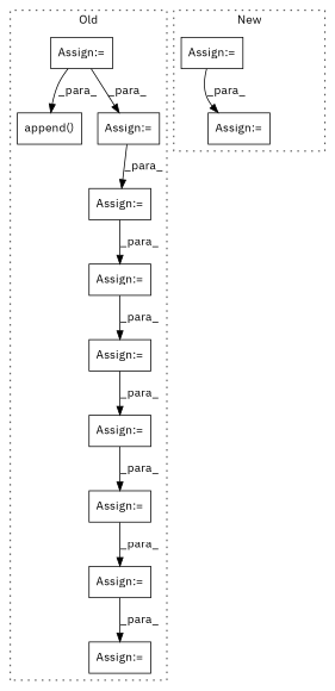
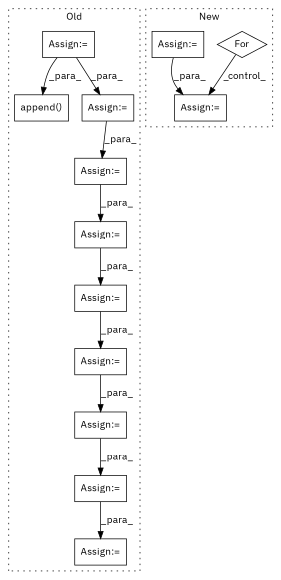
  digraph {
    fontname="IBM Plex Sans"
    node [a=68 fontname="IBM Plex Sans" l=3 shape=box]
    edge [fontname="IBM Plex Sans"]
    n1 [a=75 l="18,1" label="append()" s="4826,4847"]
    n2 [label="Assign:=" s=4798]
    n3 [label="Assign:=" s=4860]
    n4 [label="Assign:=" s=5012]
    n5 [label="Assign:=" s=4983]
    n6 [label="Assign:=" s=5129]
    n7 [label="Assign:=" s=5199]
    n8 [label="Assign:=" s=4907]
    n9 [label="Assign:=" s=5082]
    n10 [label="Assign:=" s=5158]
+   n11 [a=107 l="4,14" label=For s="4598,4623" shape=diamond]
    n12 [label="Assign:=" s=4640]
    n13 [label="Assign:=" s=4508]
    subgraph cluster_1 {
      label=Old
      style=dotted
      n1
      n2
      n3
      n4
      n5
      n6
      n7
      n8
      n9
      n10
    }
    subgraph cluster_2 {
      label=New
      style=dotted
+     n11
      n12
      n13
    }
    n2 -> n1 [label=_para_]
    n2 -> n3 [label=_para_]
    n3 -> n8 [label=_para_]
    n4 -> n9 [label=_para_]
    n5 -> n4 [label=_para_]
    n6 -> n10 [label=_para_]
    n8 -> n5 [label=_para_]
    n9 -> n6 [label=_para_]
    n10 -> n7 [label=_para_]
+   n11 -> n12 [label=_control_]
    n13 -> n12 [label=_para_]
  }
